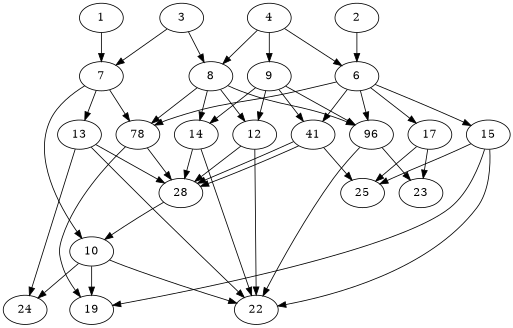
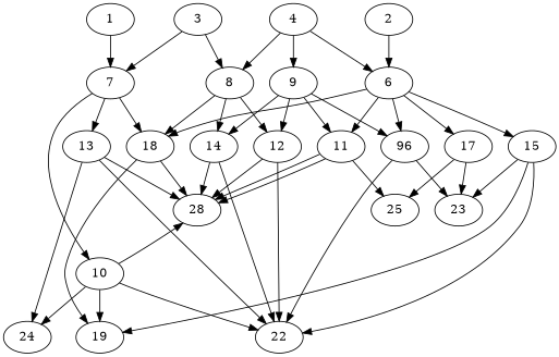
  digraph {
    node [alpha=0.18]
    1 [expect_size=5597184]
    7 [alpha=0.12 expect_size=31533056]
-   18 [alpha=0.09 expect_size=40549376 label=78]
+   18 [alpha=0.09 expect_size=40549376]
    10 [alpha=0.11 expect_size=25056256]
    13 [alpha=0.10 expect_size=51565568]
    n6 [alpha=0.07 expect_size=51570688 label=28]
    19 [alpha=0.08 expect_size=22718464]
    22 [alpha=0.09 expect_size=10330112]
    24 [alpha=0.06 expect_size=7593984]
    2 [alpha=0.05 expect_size=10812416]
    6 [alpha=0.16 expect_size=45244416]
-   11 [alpha=0.03 expect_size=44273664 label=41]
+   11 [alpha=0.03 expect_size=44273664]
    15 [alpha=0.01 expect_size=36140032]
    n14 [alpha=0.11 expect_size=21023744 label=96]
    17 [alpha=0.02 expect_size=12668928]
    25 [alpha=0.17 expect_size=18544640]
    23 [expect_size=30128128]
    3 [alpha=0.17 expect_size=21295104]
    8 [alpha=0.12 expect_size=40344576]
    12 [alpha=0.08 expect_size=39659520]
    14 [alpha=0.05 expect_size=45426688]
    4 [alpha=0.16 expect_size=49453056]
    9 [alpha=0.01 expect_size=18196480]
    1 -> 7
    7 -> 18
    7 -> 10
    7 -> 13
    18 -> n6
    18 -> 19
-   n6 -> 10
+   10 -> n6
    10 -> 19
    10 -> 22
    10 -> 24
    13 -> n6
    13 -> 22
    13 -> 24
    2 -> 6
    6 -> 18
    6 -> 11
    6 -> 15
    6 -> n14
    6 -> 17
    11 -> n6
    11 -> n6
    11 -> 25
    15 -> 19
    15 -> 22
-   15 -> 25
+   15 -> 23
    n14 -> 22
    n14 -> 23
    17 -> 25
    17 -> 23
    3 -> 7
    3 -> 8
    8 -> 18
-   8 -> n14
    8 -> 12
    8 -> 14
    12 -> n6
    12 -> 22
    14 -> n6
    14 -> 22
    4 -> 6
    4 -> 8
    4 -> 9
    9 -> 11
    9 -> n14
    9 -> 12
    9 -> 14
  }
